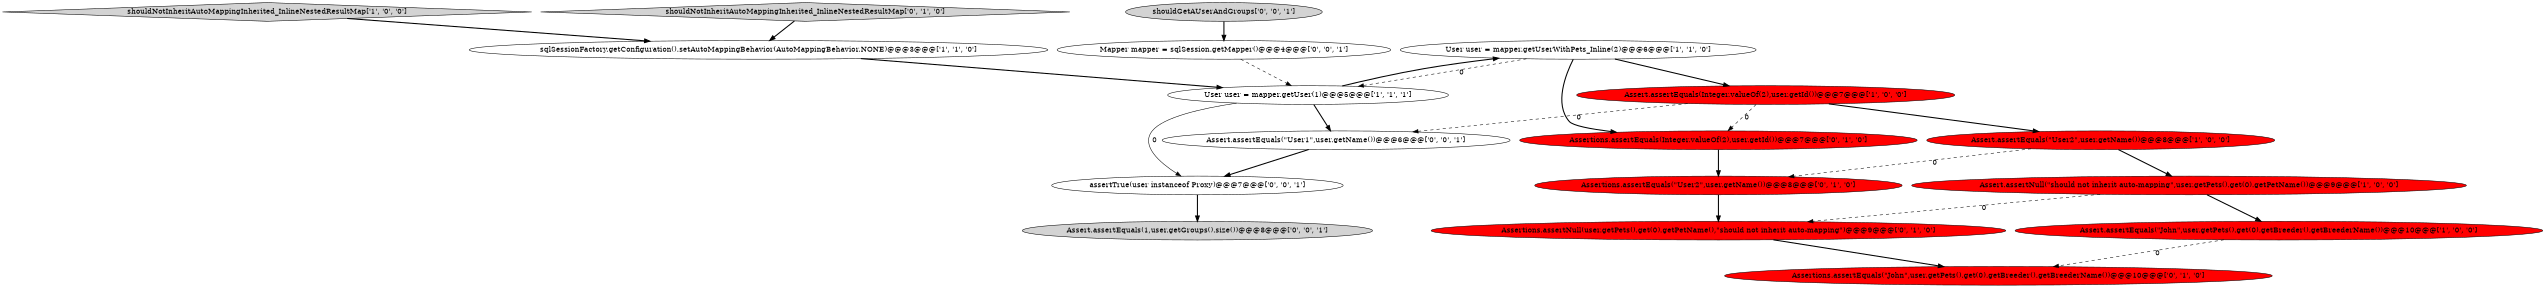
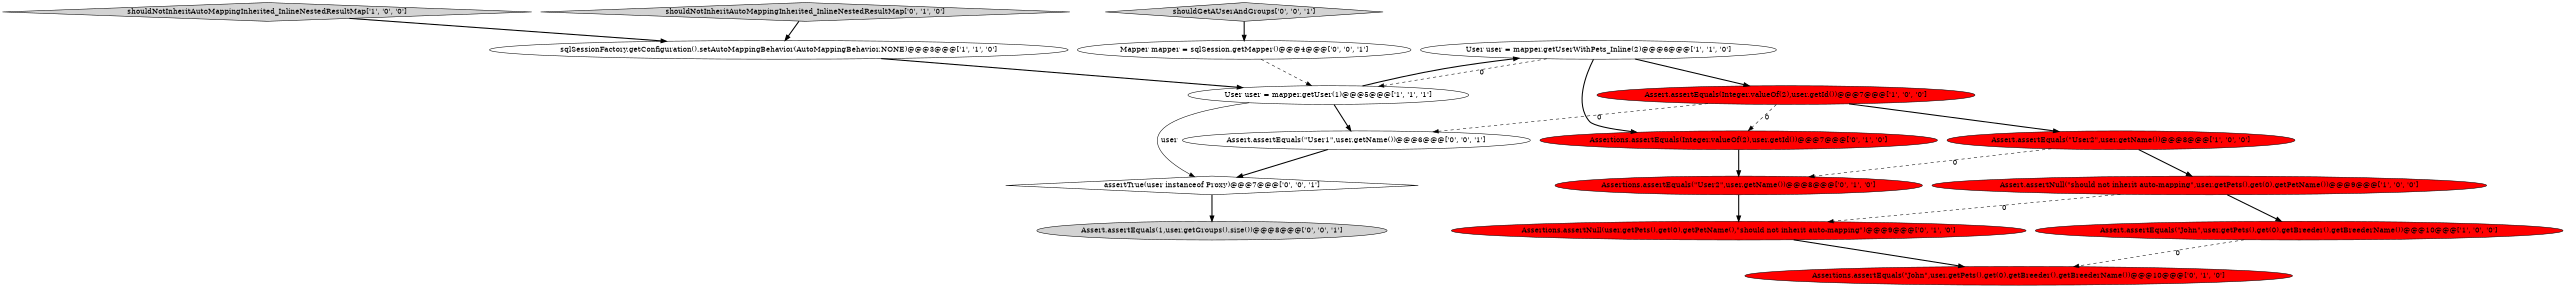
  digraph {
    node [fillcolor=red shape=ellipse style=filled]
    edge [style=bold]
    n1 [label="Assert.assertEquals(Integer.valueOf(2),user.getId())@@@7@@@['1', '0', '0']"]
    n2 [label="Assertions.assertEquals(Integer.valueOf(2),user.getId())@@@7@@@['0', '1', '0']"]
    n3 [label="Assert.assertEquals(\"User2\",user.getName())@@@8@@@['1', '0', '0']"]
    n4 [fillcolor=white label="Assert.assertEquals(\"User1\",user.getName())@@@6@@@['0', '0', '1']"]
    n5 [label="Assertions.assertEquals(\"User2\",user.getName())@@@8@@@['0', '1', '0']"]
    n6 [label="Assert.assertNull(\"should not inherit auto-mapping\",user.getPets().get(0).getPetName())@@@9@@@['1', '0', '0']"]
-   n7 [fillcolor=white label="assertTrue(user instanceof Proxy)@@@7@@@['0', '0', '1']"]
+   n7 [fillcolor=white label="assertTrue(user instanceof Proxy)@@@7@@@['0', '0', '1']" shape=diamond]
    n8 [fillcolor=white label="User user = mapper.getUserWithPets_Inline(2)@@@6@@@['1', '1', '0']"]
    n9 [fillcolor=white label="User user = mapper.getUser(1)@@@5@@@['1', '1', '1']"]
    n10 [fillcolor=white label="sqlSessionFactory.getConfiguration().setAutoMappingBehavior(AutoMappingBehavior.NONE)@@@3@@@['1', '1', '0']"]
    n11 [label="Assert.assertEquals(\"John\",user.getPets().get(0).getBreeder().getBreederName())@@@10@@@['1', '0', '0']"]
    n12 [label="Assertions.assertEquals(\"John\",user.getPets().get(0).getBreeder().getBreederName())@@@10@@@['0', '1', '0']"]
    n13 [label="Assertions.assertNull(user.getPets().get(0).getPetName(),\"should not inherit auto-mapping\")@@@9@@@['0', '1', '0']"]
    n14 [fillcolor=lightgray label="shouldNotInheritAutoMappingInherited_InlineNestedResultMap['1', '0', '0']" shape=diamond]
    n15 [fillcolor=lightgray label="Assert.assertEquals(1,user.getGroups().size())@@@8@@@['0', '0', '1']"]
    n16 [fillcolor=lightgray label="shouldNotInheritAutoMappingInherited_InlineNestedResultMap['0', '1', '0']" shape=diamond]
-   n17 [fillcolor=lightgray label="shouldGetAUserAndGroups['0', '0', '1']"]
+   n17 [fillcolor=lightgray label="shouldGetAUserAndGroups['0', '0', '1']" shape=diamond]
    n18 [fillcolor=white label="Mapper mapper = sqlSession.getMapper()@@@4@@@['0', '0', '1']"]
    n1 -> n2 [label=0 style=dashed]
    n1 -> n3
    n1 -> n4 [label=0 style=dashed]
    n2 -> n5
    n3 -> n5 [label=0 style=dashed]
    n3 -> n6
    n4 -> n7
    n5 -> n13
    n6 -> n11
    n6 -> n13 [label=0 style=dashed]
    n7 -> n15
    n8 -> n1
    n8 -> n2
    n8 -> n9 [label=0 style=dashed]
    n9 -> n4
-   n9 -> n7 [label=0 style=solid]
+   n9 -> n7 [label=user style=solid]
    n9 -> n8
    n10 -> n9
    n11 -> n12 [label=0 style=dashed]
    n13 -> n12
    n14 -> n10
    n16 -> n10
    n17 -> n18
    n18 -> n9 [style=dashed]
  }
